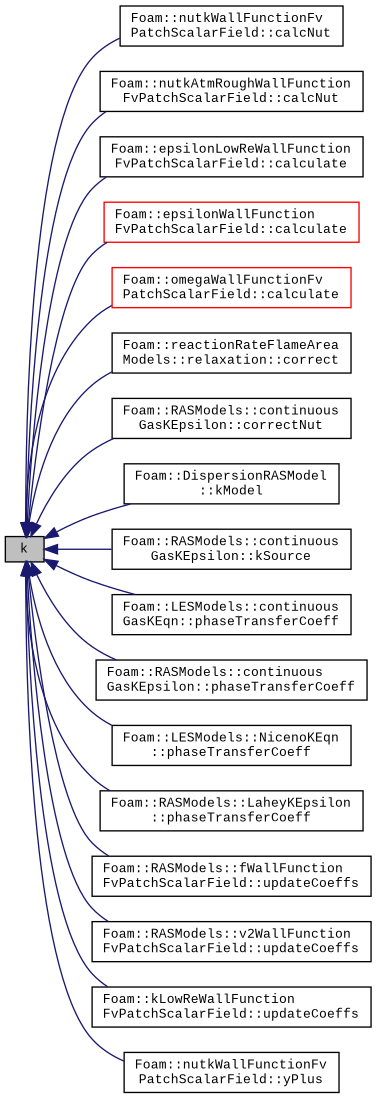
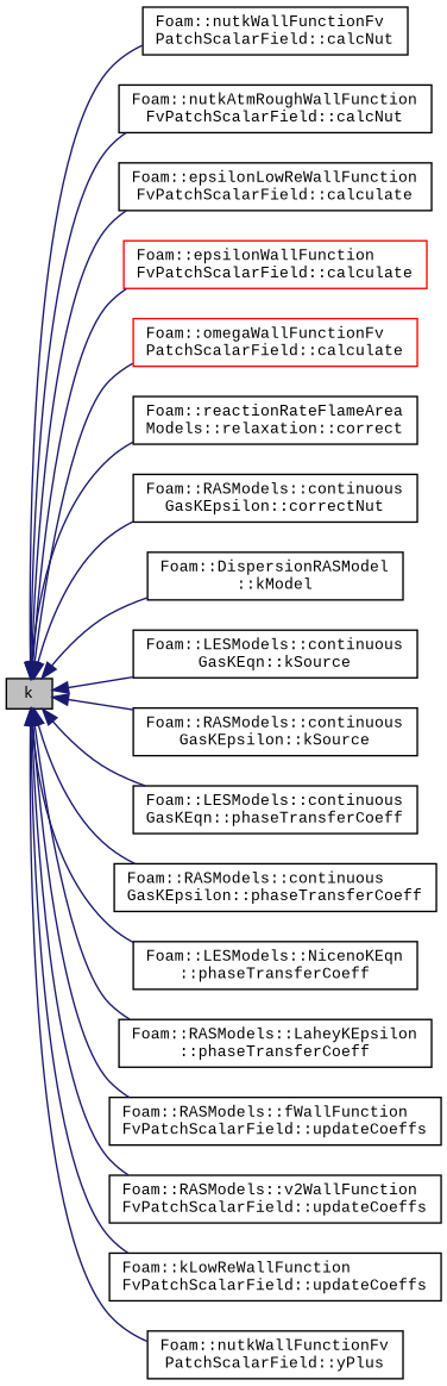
  digraph {
    fontname="Liberation Mono"
    rankdir=LR
    node [color=black fontname="Liberation Mono" fontsize=10 shape=record]
    edge [color=midnightblue dir=back fontname="Liberation Mono" fontsize=10 labelfontname=Helvetica labelfontsize=10 style=solid]
    n1 [fillcolor=grey75 fontcolor=black height=0.2 label=k style=filled width=0.4]
    n2 [height=0.2 label="Foam::nutkWallFunctionFv\lPatchScalarField::calcNut" width=0.4]
    n3 [height=0.2 label="Foam::nutkAtmRoughWallFunction\lFvPatchScalarField::calcNut" width=0.4]
    n4 [height=0.2 label="Foam::epsilonLowReWallFunction\lFvPatchScalarField::calculate" width=0.4]
    n5 [color=red height=0.2 label="Foam::epsilonWallFunction\lFvPatchScalarField::calculate" width=0.4]
    n6 [color=red height=0.2 label="Foam::omegaWallFunctionFv\lPatchScalarField::calculate" width=0.4]
    n7 [height=0.2 label="Foam::reactionRateFlameArea\lModels::relaxation::correct" width=0.4]
    n8 [height=0.2 label="Foam::RASModels::continuous\lGasKEpsilon::correctNut" width=0.4]
    n9 [height=0.2 label="Foam::DispersionRASModel\l::kModel" width=0.4]
+   n10 [height=0.2 label="Foam::LESModels::continuous\lGasKEqn::kSource" width=0.4]
    n11 [height=0.2 label="Foam::RASModels::continuous\lGasKEpsilon::kSource" width=0.4]
    n12 [height=0.2 label="Foam::LESModels::continuous\lGasKEqn::phaseTransferCoeff" width=0.4]
    n13 [height=0.2 label="Foam::RASModels::continuous\lGasKEpsilon::phaseTransferCoeff" width=0.4]
    n14 [height=0.2 label="Foam::LESModels::NicenoKEqn\l::phaseTransferCoeff" width=0.4]
    n15 [height=0.2 label="Foam::RASModels::LaheyKEpsilon\l::phaseTransferCoeff" width=0.4]
    n16 [height=0.2 label="Foam::RASModels::fWallFunction\lFvPatchScalarField::updateCoeffs" width=0.4]
    n17 [height=0.2 label="Foam::RASModels::v2WallFunction\lFvPatchScalarField::updateCoeffs" width=0.4]
    n18 [height=0.2 label="Foam::kLowReWallFunction\lFvPatchScalarField::updateCoeffs" width=0.4]
    n19 [height=0.2 label="Foam::nutkWallFunctionFv\lPatchScalarField::yPlus" width=0.4]
    n1 -> n2
    n1 -> n3
    n1 -> n4
    n1 -> n5
    n1 -> n6
    n1 -> n7
    n1 -> n8
    n1 -> n9
+   n1 -> n10
    n1 -> n11
    n1 -> n12
    n1 -> n13
    n1 -> n14
    n1 -> n15
    n1 -> n16
    n1 -> n17
    n1 -> n18
    n1 -> n19
  }
